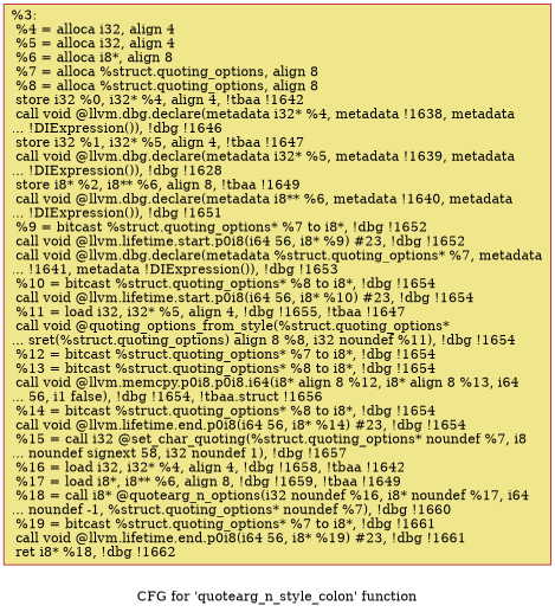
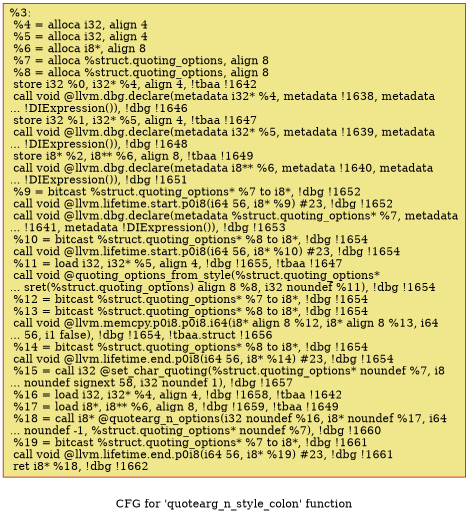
  digraph {
    label="CFG for 'quotearg_n_style_colon' function"
-   n1 [color="#b70d28ff" fillcolor=khaki label="{%3:\l  %4 = alloca i32, align 4\l  %5 = alloca i32, align 4\l  %6 = alloca i8*, align 8\l  %7 = alloca %struct.quoting_options, align 8\l  %8 = alloca %struct.quoting_options, align 8\l  store i32 %0, i32* %4, align 4, !tbaa !1642\l  call void @llvm.dbg.declare(metadata i32* %4, metadata !1638, metadata\l... !DIExpression()), !dbg !1646\l  store i32 %1, i32* %5, align 4, !tbaa !1647\l  call void @llvm.dbg.declare(metadata i32* %5, metadata !1639, metadata\l... !DIExpression()), !dbg !1628\l  store i8* %2, i8** %6, align 8, !tbaa !1649\l  call void @llvm.dbg.declare(metadata i8** %6, metadata !1640, metadata\l... !DIExpression()), !dbg !1651\l  %9 = bitcast %struct.quoting_options* %7 to i8*, !dbg !1652\l  call void @llvm.lifetime.start.p0i8(i64 56, i8* %9) #23, !dbg !1652\l  call void @llvm.dbg.declare(metadata %struct.quoting_options* %7, metadata\l... !1641, metadata !DIExpression()), !dbg !1653\l  %10 = bitcast %struct.quoting_options* %8 to i8*, !dbg !1654\l  call void @llvm.lifetime.start.p0i8(i64 56, i8* %10) #23, !dbg !1654\l  %11 = load i32, i32* %5, align 4, !dbg !1655, !tbaa !1647\l  call void @quoting_options_from_style(%struct.quoting_options*\l... sret(%struct.quoting_options) align 8 %8, i32 noundef %11), !dbg !1654\l  %12 = bitcast %struct.quoting_options* %7 to i8*, !dbg !1654\l  %13 = bitcast %struct.quoting_options* %8 to i8*, !dbg !1654\l  call void @llvm.memcpy.p0i8.p0i8.i64(i8* align 8 %12, i8* align 8 %13, i64\l... 56, i1 false), !dbg !1654, !tbaa.struct !1656\l  %14 = bitcast %struct.quoting_options* %8 to i8*, !dbg !1654\l  call void @llvm.lifetime.end.p0i8(i64 56, i8* %14) #23, !dbg !1654\l  %15 = call i32 @set_char_quoting(%struct.quoting_options* noundef %7, i8\l... noundef signext 58, i32 noundef 1), !dbg !1657\l  %16 = load i32, i32* %4, align 4, !dbg !1658, !tbaa !1642\l  %17 = load i8*, i8** %6, align 8, !dbg !1659, !tbaa !1649\l  %18 = call i8* @quotearg_n_options(i32 noundef %16, i8* noundef %17, i64\l... noundef -1, %struct.quoting_options* noundef %7), !dbg !1660\l  %19 = bitcast %struct.quoting_options* %7 to i8*, !dbg !1661\l  call void @llvm.lifetime.end.p0i8(i64 56, i8* %19) #23, !dbg !1661\l  ret i8* %18, !dbg !1662\l}" shape=record style=filled]
+   n1 [color="#b70d28ff" fillcolor=khaki label="{%3:\l  %4 = alloca i32, align 4\l  %5 = alloca i32, align 4\l  %6 = alloca i8*, align 8\l  %7 = alloca %struct.quoting_options, align 8\l  %8 = alloca %struct.quoting_options, align 8\l  store i32 %0, i32* %4, align 4, !tbaa !1642\l  call void @llvm.dbg.declare(metadata i32* %4, metadata !1638, metadata\l... !DIExpression()), !dbg !1646\l  store i32 %1, i32* %5, align 4, !tbaa !1647\l  call void @llvm.dbg.declare(metadata i32* %5, metadata !1639, metadata\l... !DIExpression()), !dbg !1648\l  store i8* %2, i8** %6, align 8, !tbaa !1649\l  call void @llvm.dbg.declare(metadata i8** %6, metadata !1640, metadata\l... !DIExpression()), !dbg !1651\l  %9 = bitcast %struct.quoting_options* %7 to i8*, !dbg !1652\l  call void @llvm.lifetime.start.p0i8(i64 56, i8* %9) #23, !dbg !1652\l  call void @llvm.dbg.declare(metadata %struct.quoting_options* %7, metadata\l... !1641, metadata !DIExpression()), !dbg !1653\l  %10 = bitcast %struct.quoting_options* %8 to i8*, !dbg !1654\l  call void @llvm.lifetime.start.p0i8(i64 56, i8* %10) #23, !dbg !1654\l  %11 = load i32, i32* %5, align 4, !dbg !1655, !tbaa !1647\l  call void @quoting_options_from_style(%struct.quoting_options*\l... sret(%struct.quoting_options) align 8 %8, i32 noundef %11), !dbg !1654\l  %12 = bitcast %struct.quoting_options* %7 to i8*, !dbg !1654\l  %13 = bitcast %struct.quoting_options* %8 to i8*, !dbg !1654\l  call void @llvm.memcpy.p0i8.p0i8.i64(i8* align 8 %12, i8* align 8 %13, i64\l... 56, i1 false), !dbg !1654, !tbaa.struct !1656\l  %14 = bitcast %struct.quoting_options* %8 to i8*, !dbg !1654\l  call void @llvm.lifetime.end.p0i8(i64 56, i8* %14) #23, !dbg !1654\l  %15 = call i32 @set_char_quoting(%struct.quoting_options* noundef %7, i8\l... noundef signext 58, i32 noundef 1), !dbg !1657\l  %16 = load i32, i32* %4, align 4, !dbg !1658, !tbaa !1642\l  %17 = load i8*, i8** %6, align 8, !dbg !1659, !tbaa !1649\l  %18 = call i8* @quotearg_n_options(i32 noundef %16, i8* noundef %17, i64\l... noundef -1, %struct.quoting_options* noundef %7), !dbg !1660\l  %19 = bitcast %struct.quoting_options* %7 to i8*, !dbg !1661\l  call void @llvm.lifetime.end.p0i8(i64 56, i8* %19) #23, !dbg !1661\l  ret i8* %18, !dbg !1662\l}" shape=record style=filled]
  }
